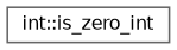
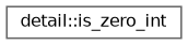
  digraph {
    rankdir=LR
-   n1 [color=grey40 fillcolor=white fontname=Helvetica fontsize=10 height=0.2 label="int::is_zero_int" shape=box style=filled width=0.4]
+   n1 [color=grey40 fillcolor=white fontname=Helvetica fontsize=10 height=0.2 label="detail::is_zero_int" shape=box style=filled width=0.4]
  }
